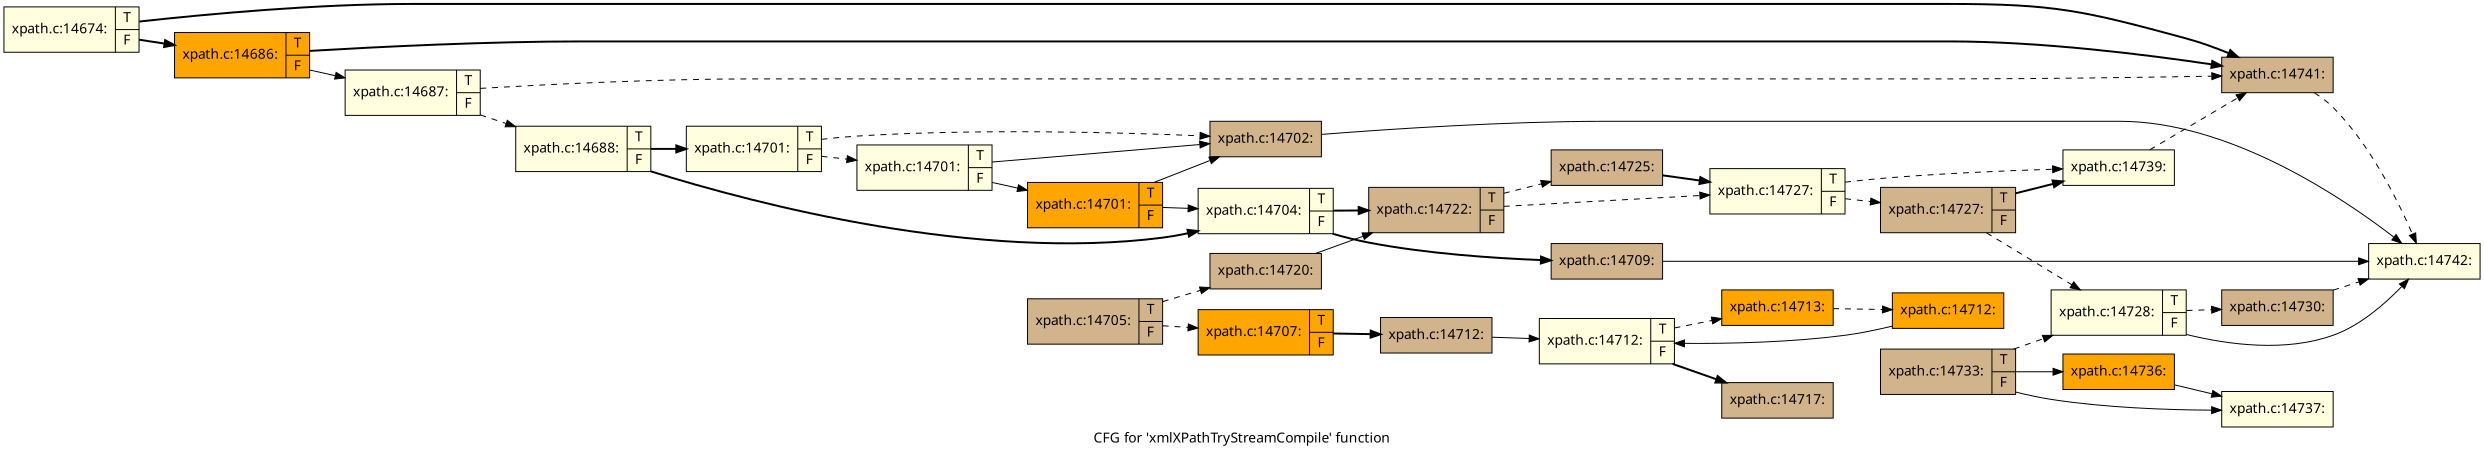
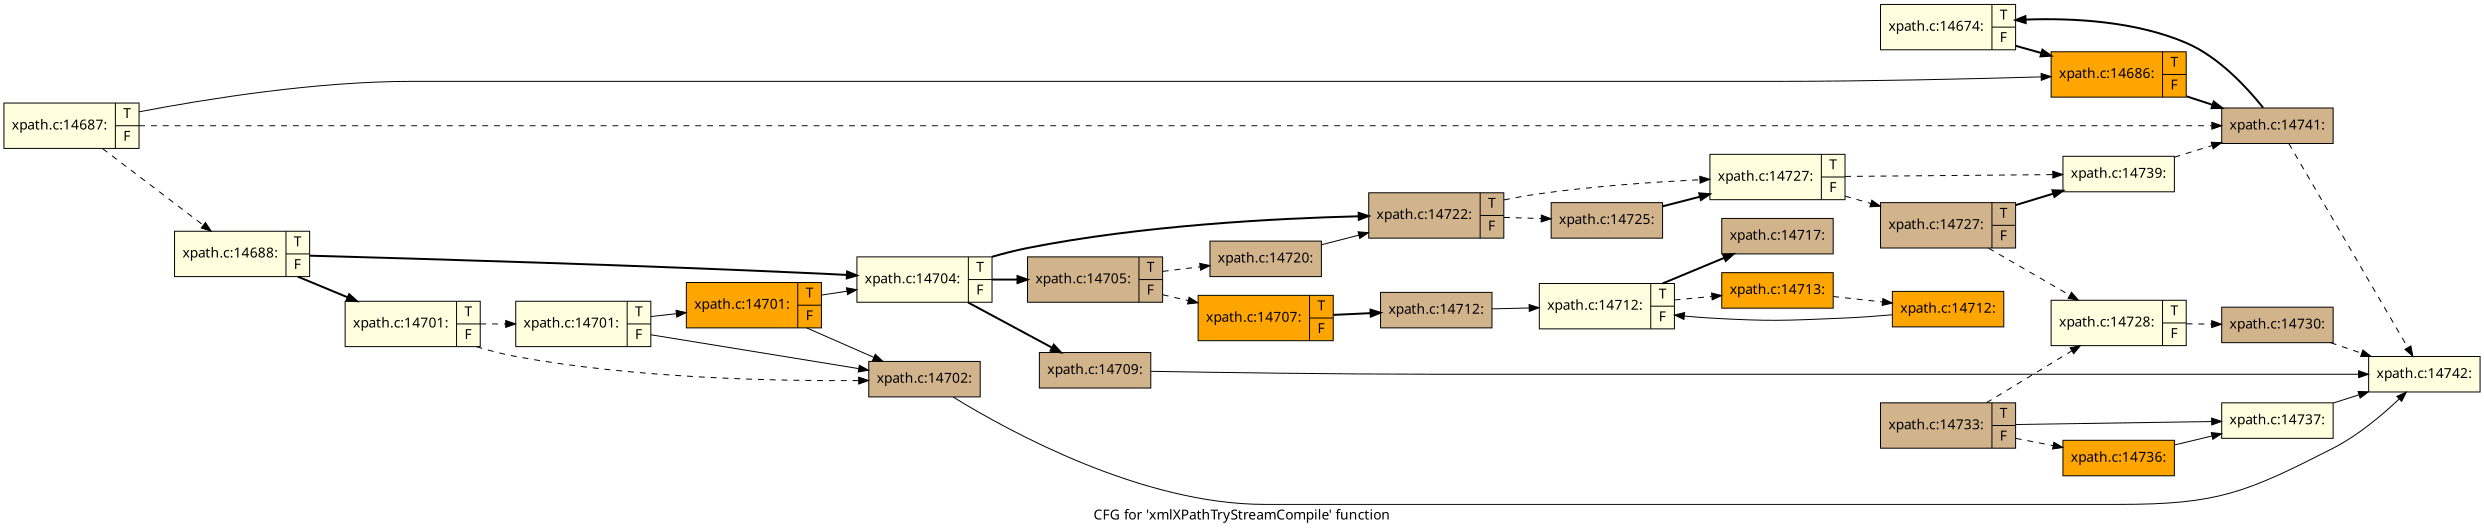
  digraph {
    fontname="Noto Sans"
    label="CFG for 'xmlXPathTryStreamCompile' function"
    rankdir=LR
    node [fillcolor=lightyellow fontname="Noto Sans" shape=record style=filled]
    edge [fontname="Noto Sans" style=dashed]
    n1 [label="{xpath.c:14674:|{<s0>T|<s1>F}}"]
    n2 [fillcolor=tan label="{xpath.c:14741:}"]
    n3 [fillcolor=orange label="{xpath.c:14686:|{<s0>T|<s1>F}}"]
    n4 [label="{xpath.c:14742:}"]
    n5 [label="{xpath.c:14687:|{<s0>T|<s1>F}}"]
    n6 [label="{xpath.c:14688:|{<s0>T|<s1>F}}"]
    n7 [label="{xpath.c:14701:|{<s0>T|<s1>F}}"]
    n8 [label="{xpath.c:14704:|{<s0>T|<s1>F}}"]
    n9 [fillcolor=tan label="{xpath.c:14702:}"]
    n10 [label="{xpath.c:14701:|{<s0>T|<s1>F}}"]
    n11 [fillcolor=tan label="{xpath.c:14705:|{<s0>T|<s1>F}}"]
    n12 [fillcolor=tan label="{xpath.c:14722:|{<s0>T|<s1>F}}"]
    n13 [fillcolor=tan label="{xpath.c:14709:}"]
    n14 [fillcolor=orange label="{xpath.c:14701:|{<s0>T|<s1>F}}"]
    n15 [fillcolor=orange label="{xpath.c:14707:|{<s0>T|<s1>F}}"]
    n16 [fillcolor=tan label="{xpath.c:14720:}"]
    n17 [fillcolor=tan label="{xpath.c:14725:}"]
    n18 [label="{xpath.c:14727:|{<s0>T|<s1>F}}"]
    n19 [fillcolor=tan label="{xpath.c:14712:}"]
    n20 [fillcolor=tan label="{xpath.c:14727:|{<s0>T|<s1>F}}"]
    n21 [label="{xpath.c:14739:}"]
    n22 [label="{xpath.c:14712:|{<s0>T|<s1>F}}"]
    n23 [fillcolor=orange label="{xpath.c:14713:}"]
    n24 [fillcolor=tan label="{xpath.c:14717:}"]
    n25 [fillcolor=orange label="{xpath.c:14712:}"]
    n26 [label="{xpath.c:14728:|{<s0>T|<s1>F}}"]
    n27 [fillcolor=tan label="{xpath.c:14730:}"]
    n28 [fillcolor=tan label="{xpath.c:14733:|{<s0>T|<s1>F}}"]
    n29 [fillcolor=orange label="{xpath.c:14736:}"]
    n30 [label="{xpath.c:14737:}"]
-   n1 -> n2 [style=bold]
+   n2 -> n1 [style=bold]
    n1 -> n3 [style=bold]
    n2 -> n4
    n3 -> n2 [style=bold]
-   n3 -> n5 [style=solid]
+   n5 -> n3 [style=solid]
    n5 -> n2
    n5 -> n6
    n6 -> n7 [style=bold]
    n6 -> n8 [style=bold]
    n7 -> n9
    n7 -> n10
+   n8 -> n11 [style=bold]
    n8 -> n12 [style=bold]
    n8 -> n13 [style=bold]
    n9 -> n4 [style=solid]
    n10 -> n9 [style=solid]
    n10 -> n14 [style=solid]
    n11 -> n15
    n11 -> n16
    n12 -> n17
    n12 -> n18
    n13 -> n4 [style=solid]
    n14 -> n8 [style=solid]
    n14 -> n9 [style=solid]
    n15 -> n19 [style=bold]
    n16 -> n12 [style=solid]
    n17 -> n18 [style=bold]
    n18 -> n20
    n18 -> n21
    n19 -> n22 [style=solid]
    n20 -> n21 [style=bold]
    n20 -> n26
    n21 -> n2
    n22 -> n23
    n22 -> n24 [style=bold]
    n23 -> n25
    n25 -> n22 [style=solid]
    n26 -> n27
    n27 -> n4
    n28 -> n26
-   n28 -> n29 [style=solid]
+   n28 -> n29
    n28 -> n30 [style=solid]
    n29 -> n30 [style=solid]
-   n26 -> n4 [style=solid]
+   n30 -> n4 [style=solid]
  }
